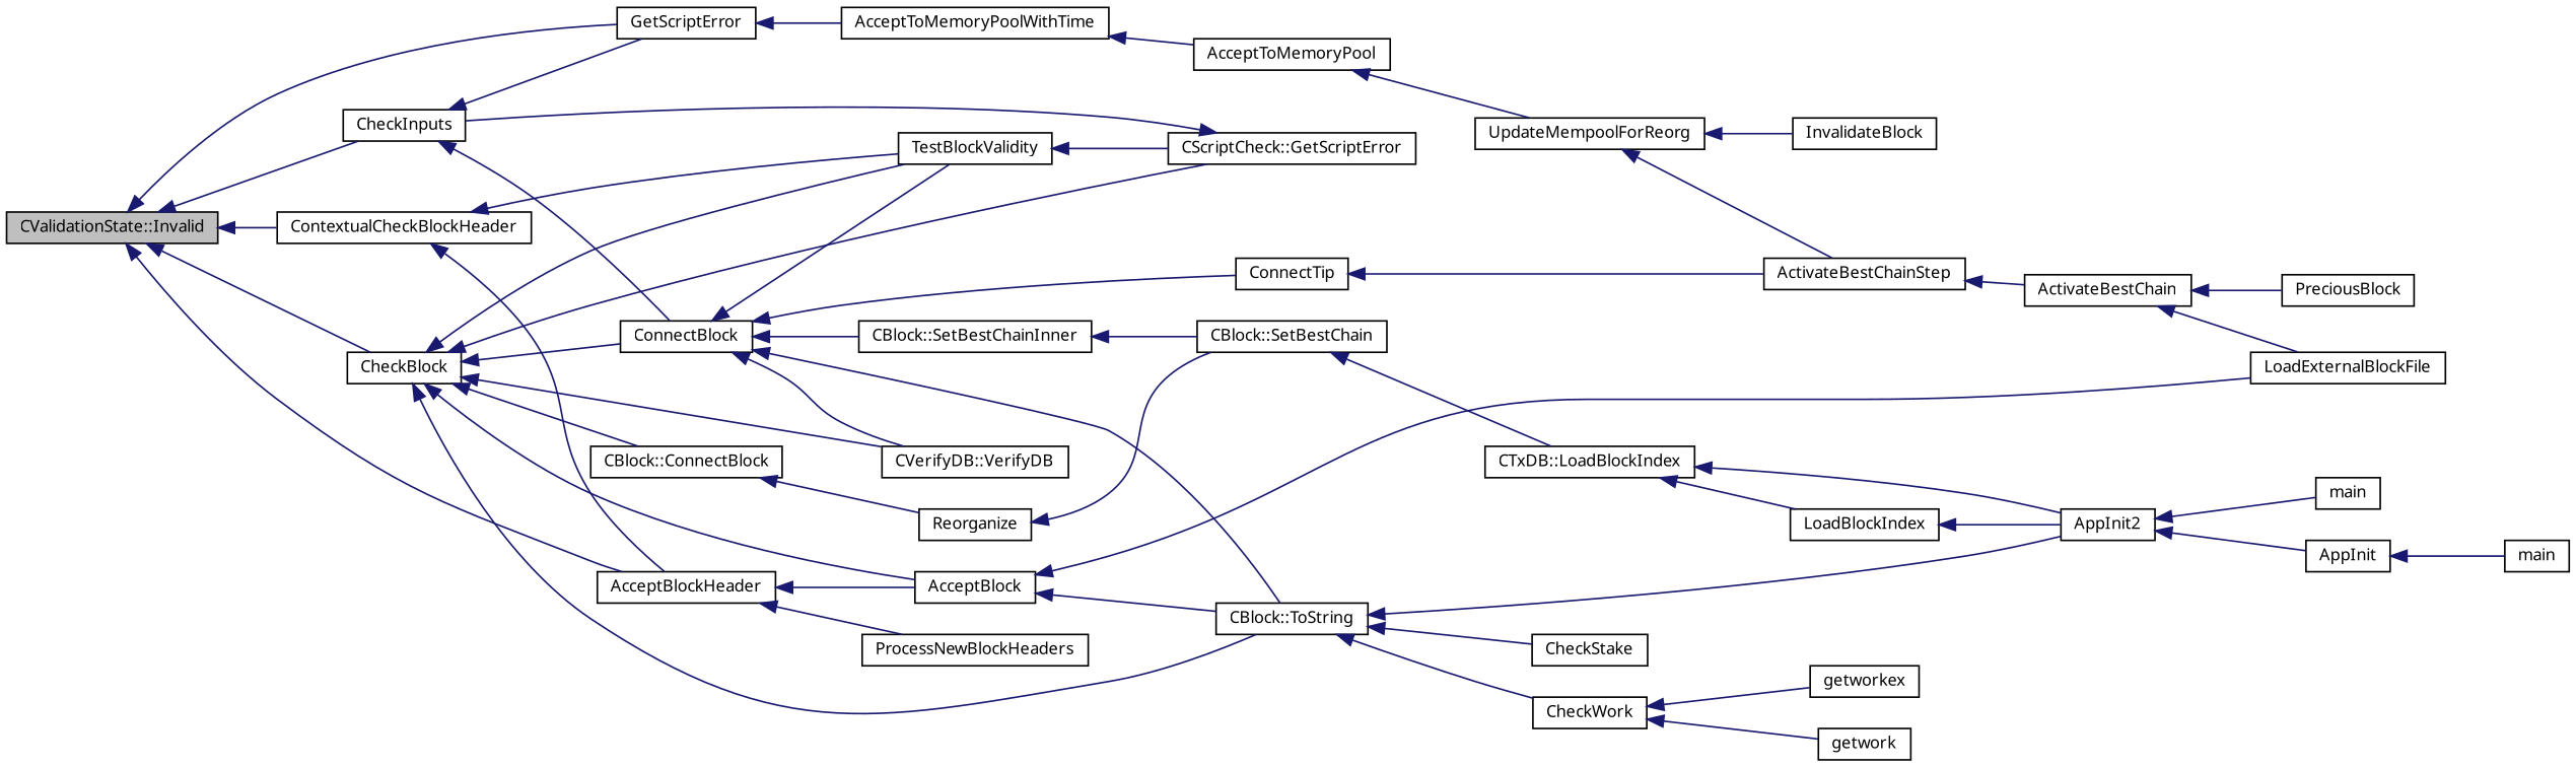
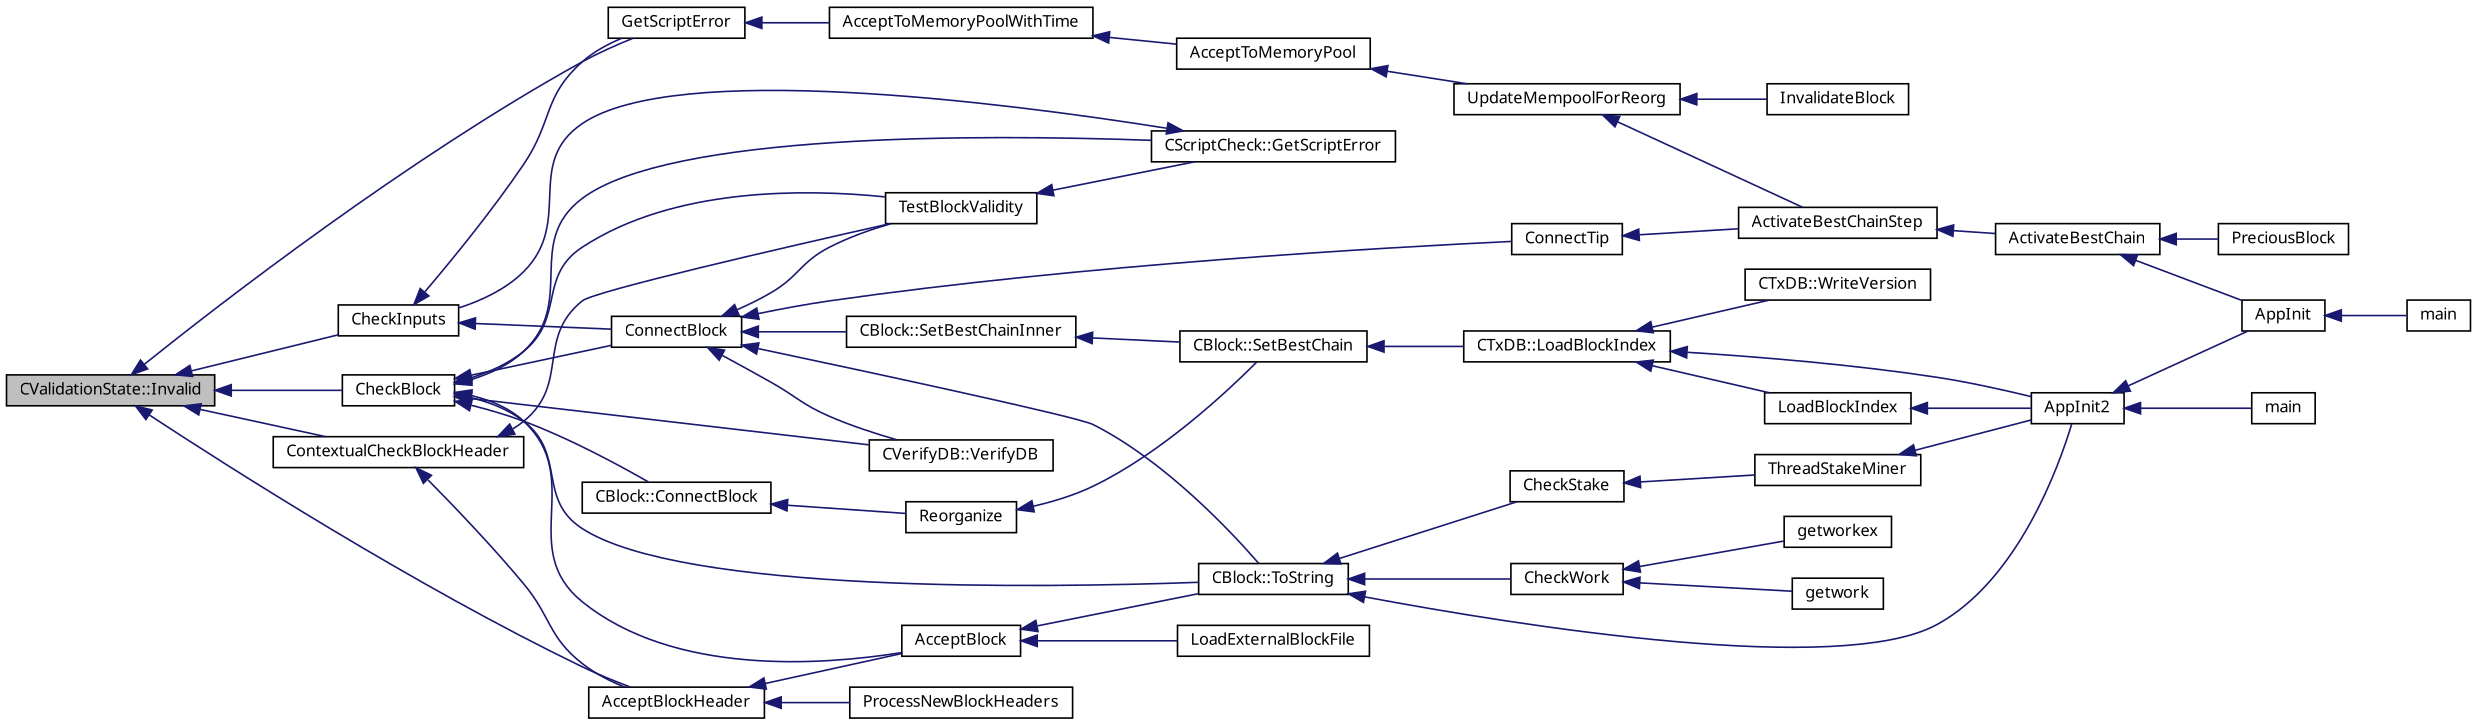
  digraph {
    fontname="Noto Sans"
    rankdir=LR
    node [color=black fillcolor=white fontname="Noto Sans" fontsize=10 shape=record style=filled]
    edge [color=midnightblue dir=back fontname="Noto Sans" fontsize=10 labelfontname=Helvetica labelfontsize=10 style=solid]
    n1 [fillcolor=grey75 fontcolor=black height=0.2 label="CValidationState::Invalid" width=0.4]
    n2 [height=0.2 label=GetScriptError width=0.4]
    n3 [height=0.2 label=CheckInputs width=0.4]
    n4 [height=0.2 label=CheckBlock width=0.4]
    n5 [height=0.2 label=ContextualCheckBlockHeader width=0.4]
    n6 [height=0.2 label=AcceptBlockHeader width=0.4]
    n7 [height=0.2 label=AcceptToMemoryPoolWithTime width=0.4]
    n8 [height=0.2 label=ConnectBlock width=0.4]
    n9 [height=0.2 label="CBlock::ToString" width=0.4]
    n10 [height=0.2 label=TestBlockValidity width=0.4]
    n11 [height=0.2 label="CVerifyDB::VerifyDB" width=0.4]
    n12 [height=0.2 label="CScriptCheck::GetScriptError" width=0.4]
    n13 [height=0.2 label="CBlock::ConnectBlock" width=0.4]
    n14 [height=0.2 label=AcceptBlock width=0.4]
    n15 [height=0.2 label=ProcessNewBlockHeaders width=0.4]
    n16 [height=0.2 label=AcceptToMemoryPool width=0.4]
    n17 [height=0.2 label=UpdateMempoolForReorg width=0.4]
    n18 [height=0.2 label=ActivateBestChainStep width=0.4]
    n19 [height=0.2 label=InvalidateBlock width=0.4]
    n20 [height=0.2 label=ActivateBestChain width=0.4]
    n21 [height=0.2 label=PreciousBlock width=0.4]
    n22 [height=0.2 label=LoadExternalBlockFile width=0.4]
    n23 [height=0.2 label="CBlock::SetBestChainInner" width=0.4]
    n24 [height=0.2 label=ConnectTip width=0.4]
    n25 [height=0.2 label="CBlock::SetBestChain" width=0.4]
    n26 [height=0.2 label=AppInit2 width=0.4]
    n27 [height=0.2 label=CheckWork width=0.4]
    n28 [height=0.2 label=CheckStake width=0.4]
    n29 [height=0.2 label="CTxDB::LoadBlockIndex" width=0.4]
    n30 [height=0.2 label=LoadBlockIndex width=0.4]
+   n31 [height=0.2 label="CTxDB::WriteVersion" width=0.4]
    n32 [height=0.2 label=AppInit width=0.4]
    n33 [height=0.2 label=main width=0.4]
    n34 [height=0.2 label=main width=0.4]
    n35 [height=0.2 label=getworkex width=0.4]
    n36 [height=0.2 label=getwork width=0.4]
+   n37 [height=0.2 label=ThreadStakeMiner width=0.4]
    n38 [height=0.2 label=Reorganize width=0.4]
    n1 -> n2
    n1 -> n3
    n1 -> n4
    n1 -> n5
    n1 -> n6
    n2 -> n7
    n3 -> n2
    n3 -> n8
    n4 -> n8
    n4 -> n9
    n4 -> n10
    n4 -> n11
    n4 -> n12
    n4 -> n13
    n4 -> n14
    n5 -> n6
    n5 -> n10
    n6 -> n14
    n6 -> n15
    n7 -> n16
    n8 -> n9
    n8 -> n10
    n8 -> n11
    n8 -> n23
    n8 -> n24
    n9 -> n26
    n9 -> n27
    n9 -> n28
    n10 -> n12
    n12 -> n3
    n13 -> n38
    n14 -> n9
    n14 -> n22
    n16 -> n17
    n17 -> n18
    n17 -> n19
    n18 -> n20
    n20 -> n21
-   n20 -> n22
+   n20 -> n32
    n23 -> n25
    n24 -> n18
    n25 -> n29
    n26 -> n32
    n26 -> n33
    n27 -> n35
    n27 -> n36
+   n28 -> n37
    n29 -> n26
    n29 -> n30
+   n29 -> n31
    n30 -> n26
    n32 -> n34
+   n37 -> n26
    n38 -> n25
  }
